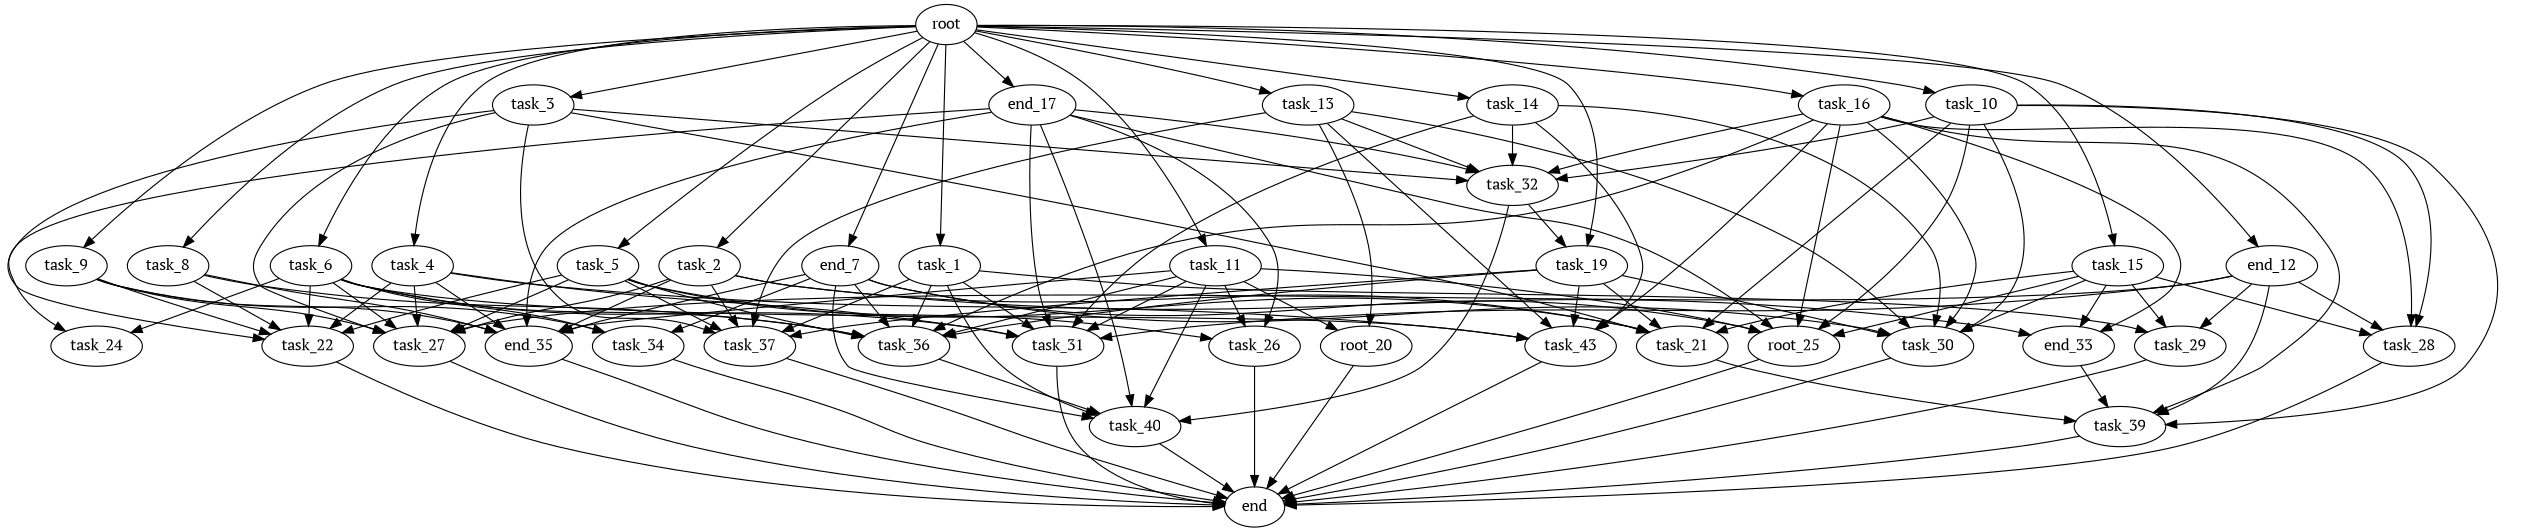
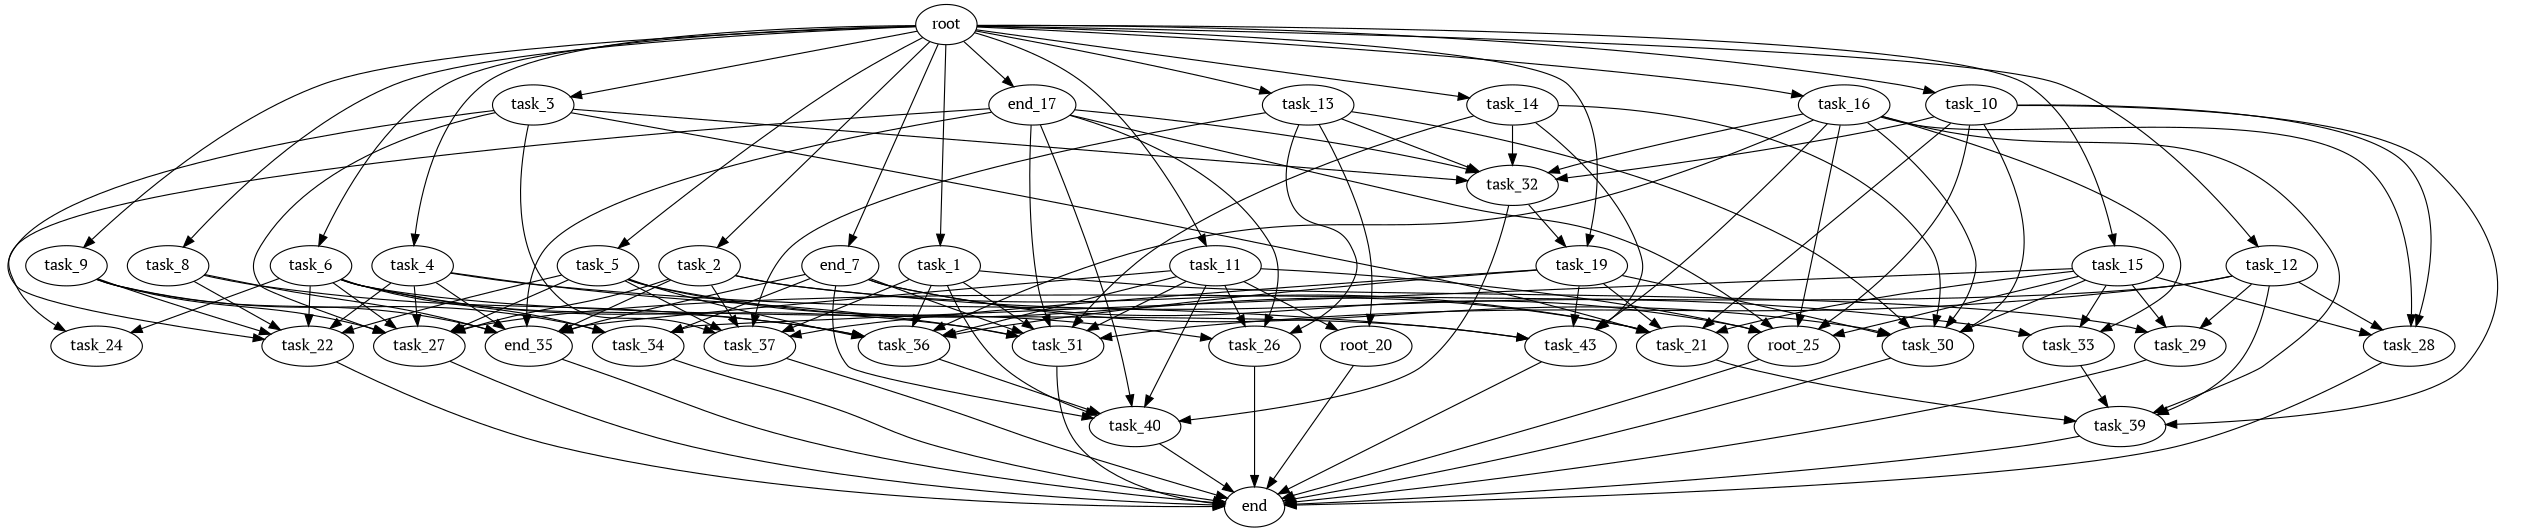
  digraph {
    fontname="PT Serif"
    node [fontname="PT Serif"]
    edge [fontname="PT Serif"]
    root
    task_1
    task_2
    task_3
    task_4
    task_5
    task_6
    n8 [label=end_7]
    task_8
    task_9
    task_10
    task_11
-   task_12 [label=end_12]
+   task_12
    task_13
    task_14
    task_15
    task_16
    n18 [label=end_17]
    task_19
    task_29
    task_31
    task_36
    task_37
    task_40
    task_21
    task_27
-   task_33 [label=end_33]
+   task_33
    n28 [label=end_35]
    task_22
    task_32
    n31 [label=task_43]
    task_26
    task_24
    task_34
    n35 [label=root_25]
    task_30
    task_28
    task_39
    n39 [label=root_20]
    end
    root -> task_1
    root -> task_2
    root -> task_3
    root -> task_4
    root -> task_5
    root -> task_6
    root -> n8
    root -> task_8
    root -> task_9
    root -> task_10
    root -> task_11
    root -> task_12
    root -> task_13
    root -> task_14
    root -> task_15
    root -> task_16
    root -> n18
    root -> task_19
    task_1 -> task_29
    task_1 -> task_31
    task_1 -> task_36
    task_1 -> task_37
    task_1 -> task_40
    task_2 -> task_37
    task_2 -> task_21
    task_2 -> task_27
    task_2 -> task_33
    task_2 -> n28
    task_3 -> task_37
    task_3 -> task_21
    task_3 -> task_27
    task_3 -> task_22
    task_3 -> task_32
    task_4 -> task_31
    task_4 -> task_27
    task_4 -> n28
    task_4 -> task_22
    task_4 -> n31
    task_5 -> task_36
    task_5 -> task_37
    task_5 -> task_21
    task_5 -> task_27
    task_5 -> task_22
    task_5 -> task_26
    task_6 -> task_31
    task_6 -> task_36
    task_6 -> task_27
    task_6 -> task_22
    task_6 -> n31
    task_6 -> task_24
    task_6 -> task_34
-   n8 -> task_36
+   n8 -> task_31
    n8 -> task_40
    n8 -> n28
    n8 -> task_34
    n8 -> n35
    n8 -> task_30
    task_8 -> task_36
    task_8 -> n28
    task_8 -> task_22
    task_9 -> task_27
    task_9 -> n28
    task_9 -> task_22
    task_9 -> task_34
    task_10 -> task_21
    task_10 -> task_32
    task_10 -> n35
    task_10 -> task_30
    task_10 -> task_28
    task_10 -> task_39
    task_11 -> task_31
    task_11 -> task_36
    task_11 -> task_40
    task_11 -> n28
    task_11 -> task_26
    task_11 -> n35
    task_11 -> n39
    task_12 -> task_29
    task_12 -> task_31
    task_12 -> task_27
    task_12 -> task_28
    task_12 -> task_39
    task_13 -> task_37
    task_13 -> task_32
-   task_13 -> n31
+   task_13 -> task_26
    task_13 -> task_30
    task_13 -> n39
    task_14 -> task_31
    task_14 -> task_32
    task_14 -> n31
    task_14 -> task_30
    task_15 -> task_29
    task_15 -> task_21
    task_15 -> task_33
+   task_15 -> task_34
    task_15 -> n35
    task_15 -> task_30
    task_15 -> task_28
    task_16 -> task_36
    task_16 -> task_33
    task_16 -> task_32
    task_16 -> n31
    task_16 -> n35
    task_16 -> task_30
    task_16 -> task_28
    task_16 -> task_39
    n18 -> task_31
    n18 -> task_40
    n18 -> n28
    n18 -> task_32
    n18 -> task_26
    n18 -> task_24
    n18 -> n35
    task_19 -> task_36
    task_19 -> task_37
    task_19 -> task_21
    task_19 -> n31
    task_19 -> task_30
    task_29 -> end
    task_31 -> end
    task_36 -> task_40
    task_37 -> end
    task_40 -> end
    task_21 -> task_39
    task_27 -> end
    task_33 -> task_39
    n28 -> end
    task_22 -> end
    task_32 -> task_19
    task_32 -> task_40
    n31 -> end
    task_26 -> end
    task_34 -> end
    n35 -> end
    task_30 -> end
    task_28 -> end
    task_39 -> end
    n39 -> end
  }
